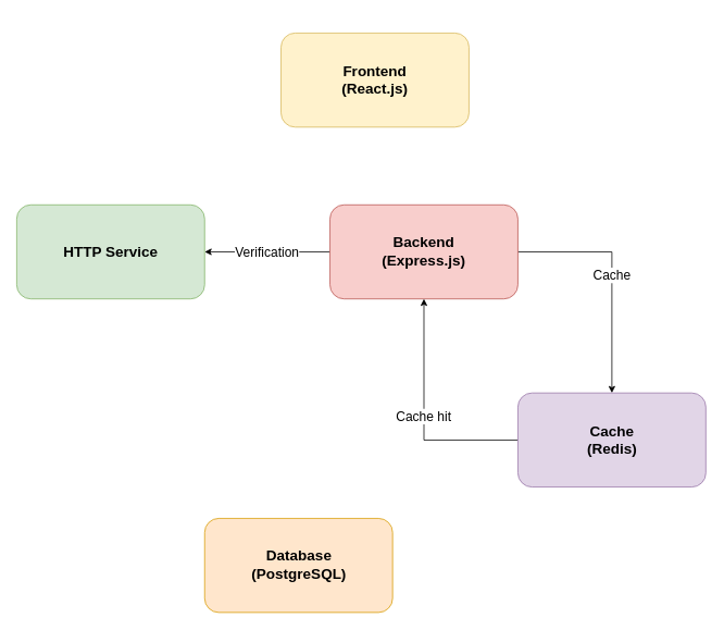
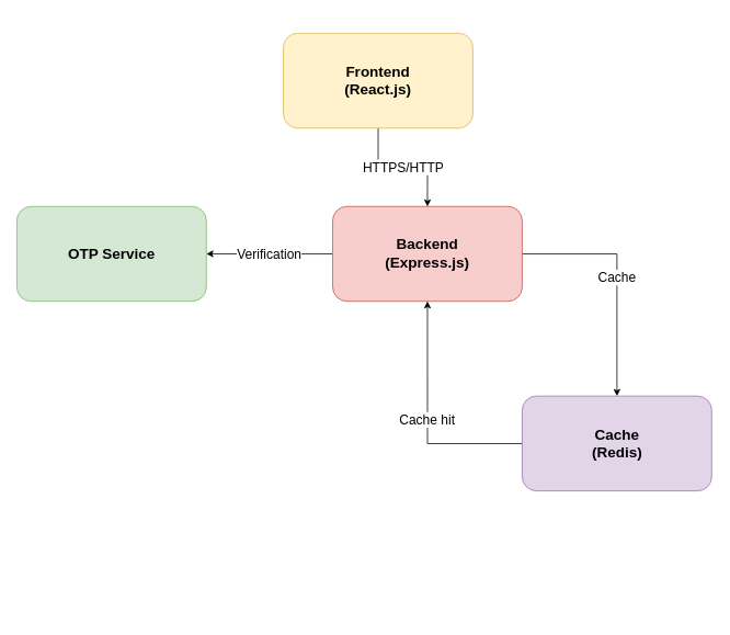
  <mxCell id="0" />
  <mxCell id="1" parent="0" />
  <mxCell id="2" value="" style="group" vertex="1" connectable="0" parent="1"><mxGeometry x="20" y="20" width="845.27" height="730" as="geometry" /></mxCell>
  <mxCell id="3" value="Cache" style="edgeStyle=orthogonalEdgeStyle;rounded=0;orthogonalLoop=1;jettySize=auto;html=1;entryX=0.5;entryY=0;entryDx=0;entryDy=0;fontSize=16;" edge="1" parent="2" source="5" target="10"><mxGeometry relative="1" as="geometry"><Array as="points"><mxPoint x="730.006" y="288.158" /></Array></mxGeometry></mxCell>
  <mxCell id="4" value="Verification" style="edgeStyle=orthogonalEdgeStyle;rounded=0;orthogonalLoop=1;jettySize=auto;html=1;entryX=1;entryY=0.5;entryDx=0;entryDy=0;fontSize=16;" edge="1" parent="2" source="5" target="11"><mxGeometry relative="1" as="geometry" /></mxCell>
  <mxCell id="5" value="Backend&lt;div&gt;(Express.js)&lt;/div&gt;" style="rounded=1;whiteSpace=wrap;html=1;fillColor=#f8cecc;strokeColor=#b85450;labelBorderColor=none;fontStyle=1;fontSize=18;" vertex="1" parent="2"><mxGeometry x="384.214" y="230.526" width="230.528" height="115.263" as="geometry" /></mxCell>
+ <mxCell id="6" value="HTTPS/HTTP" style="edgeStyle=orthogonalEdgeStyle;rounded=0;orthogonalLoop=1;jettySize=auto;html=1;entryX=0.5;entryY=0;entryDx=0;entryDy=0;fontSize=16;" edge="1" parent="2" source="7" target="5"><mxGeometry relative="1" as="geometry" /></mxCell>
  <mxCell id="7" value="Frontend&lt;div&gt;(React.js)&lt;/div&gt;" style="rounded=1;whiteSpace=wrap;html=1;fillColor=#fff2cc;strokeColor=#d6b656;labelBorderColor=none;fontStyle=1;fontSize=18;" vertex="1" parent="2"><mxGeometry x="324.214" y="20" width="230.528" height="115.263" as="geometry" /></mxCell>
- <mxCell id="8" value="Database&lt;div&gt;(PostgreSQL)&lt;/div&gt;" style="rounded=1;whiteSpace=wrap;html=1;fillColor=#ffe6cc;strokeColor=#d79b00;labelBorderColor=none;fontStyle=1;fontSize=18;" vertex="1" parent="2"><mxGeometry x="230.528" y="614.737" width="230.528" height="115.263" as="geometry" /></mxCell>
  <mxCell id="9" value="Cache hit" style="edgeStyle=orthogonalEdgeStyle;rounded=0;orthogonalLoop=1;jettySize=auto;html=1;entryX=0.5;entryY=1;entryDx=0;entryDy=0;fontSize=16;" edge="1" parent="2" source="10" target="5"><mxGeometry relative="1" as="geometry"><Array as="points"><mxPoint x="499.478" y="518.684" /></Array></mxGeometry></mxCell>
  <mxCell id="10" value="Cache&lt;br&gt;&lt;div&gt;(Redis)&lt;/div&gt;" style="rounded=1;whiteSpace=wrap;html=1;fillColor=#e1d5e7;strokeColor=#9673a6;labelBorderColor=none;fontStyle=1;fontSize=18;" vertex="1" parent="2"><mxGeometry x="614.742" y="461.053" width="230.528" height="115.263" as="geometry" /></mxCell>
- <mxCell id="11" value="HTTP Service" style="rounded=1;whiteSpace=wrap;html=1;fillColor=#d5e8d4;strokeColor=#82b366;labelBorderColor=none;fontStyle=1;fontSize=18;" vertex="1" parent="2"><mxGeometry y="230.526" width="230.528" height="115.263" as="geometry" /></mxCell>
+ <mxCell id="11" value="OTP Service" style="rounded=1;whiteSpace=wrap;html=1;fillColor=#d5e8d4;strokeColor=#82b366;labelBorderColor=none;fontStyle=1;fontSize=18;" vertex="1" parent="2"><mxGeometry y="230.526" width="230.528" height="115.263" as="geometry" /></mxCell>
